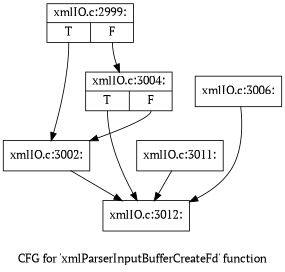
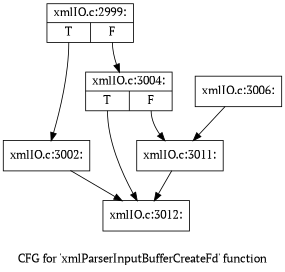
  digraph {
    fontname="PT Serif"
    label="CFG for 'xmlParserInputBufferCreateFd' function"
    node [fontname="PT Serif" shape=record]
    edge [fontname="PT Serif"]
    n1 [label="{xmlIO.c:2999:|{<s0>T|<s1>F}}"]
    n2 [label="{xmlIO.c:3002:}"]
    n3 [label="{xmlIO.c:3004:|{<s0>T|<s1>F}}"]
    n4 [label="{xmlIO.c:3012:}"]
    n5 [label="{xmlIO.c:3011:}"]
    n6 [label="{xmlIO.c:3006:}"]
    n1 -> n2 [tailport=s0]
    n1 -> n3 [tailport=s1]
    n2 -> n4
    n3 -> n4 [tailport=s0]
-   n3 -> n2 [tailport=s1]
+   n3 -> n5 [tailport=s1]
    n5 -> n4
-   n6 -> n4
+   n6 -> n5
  }
